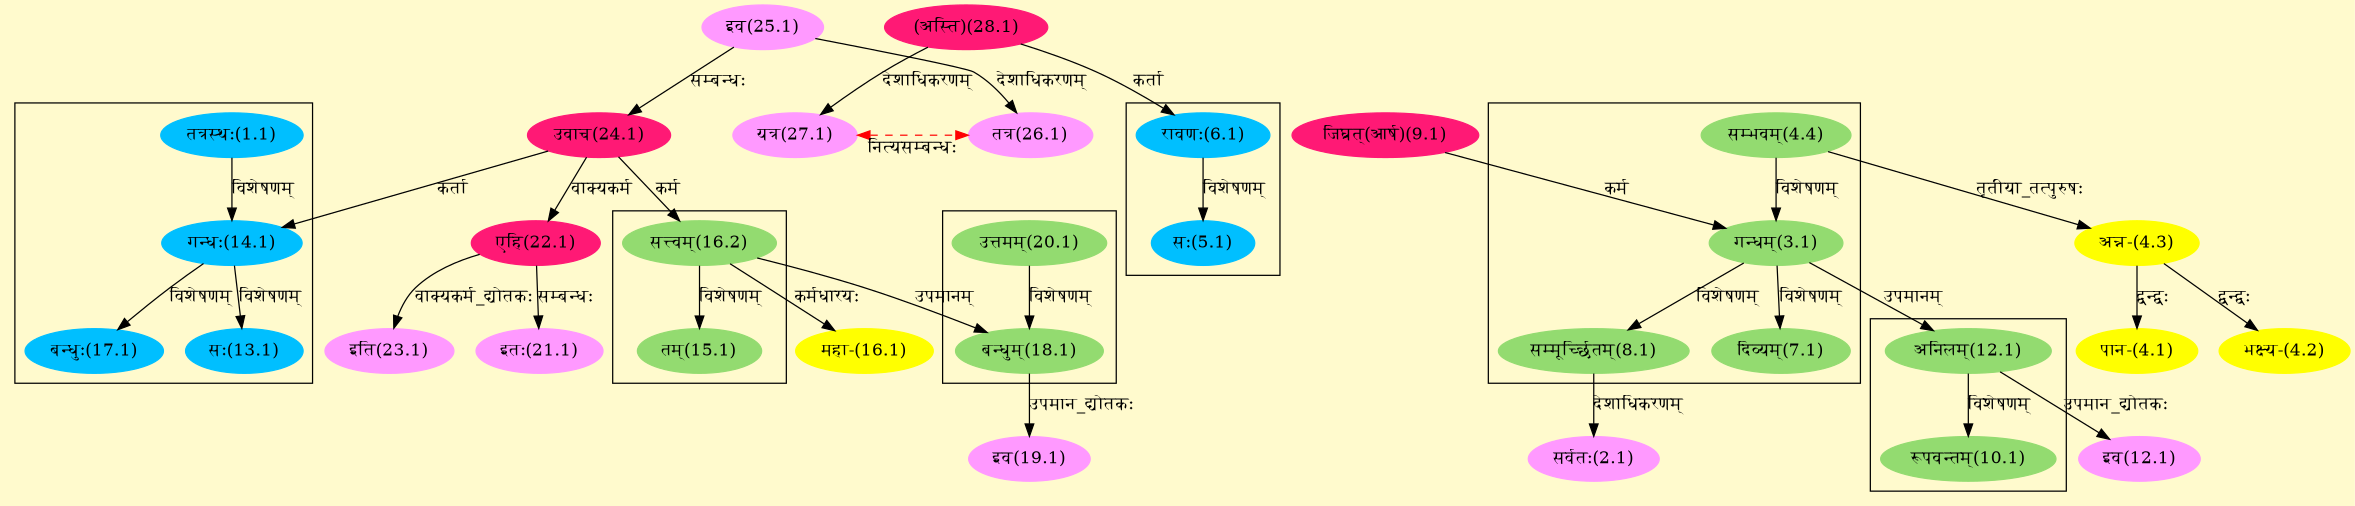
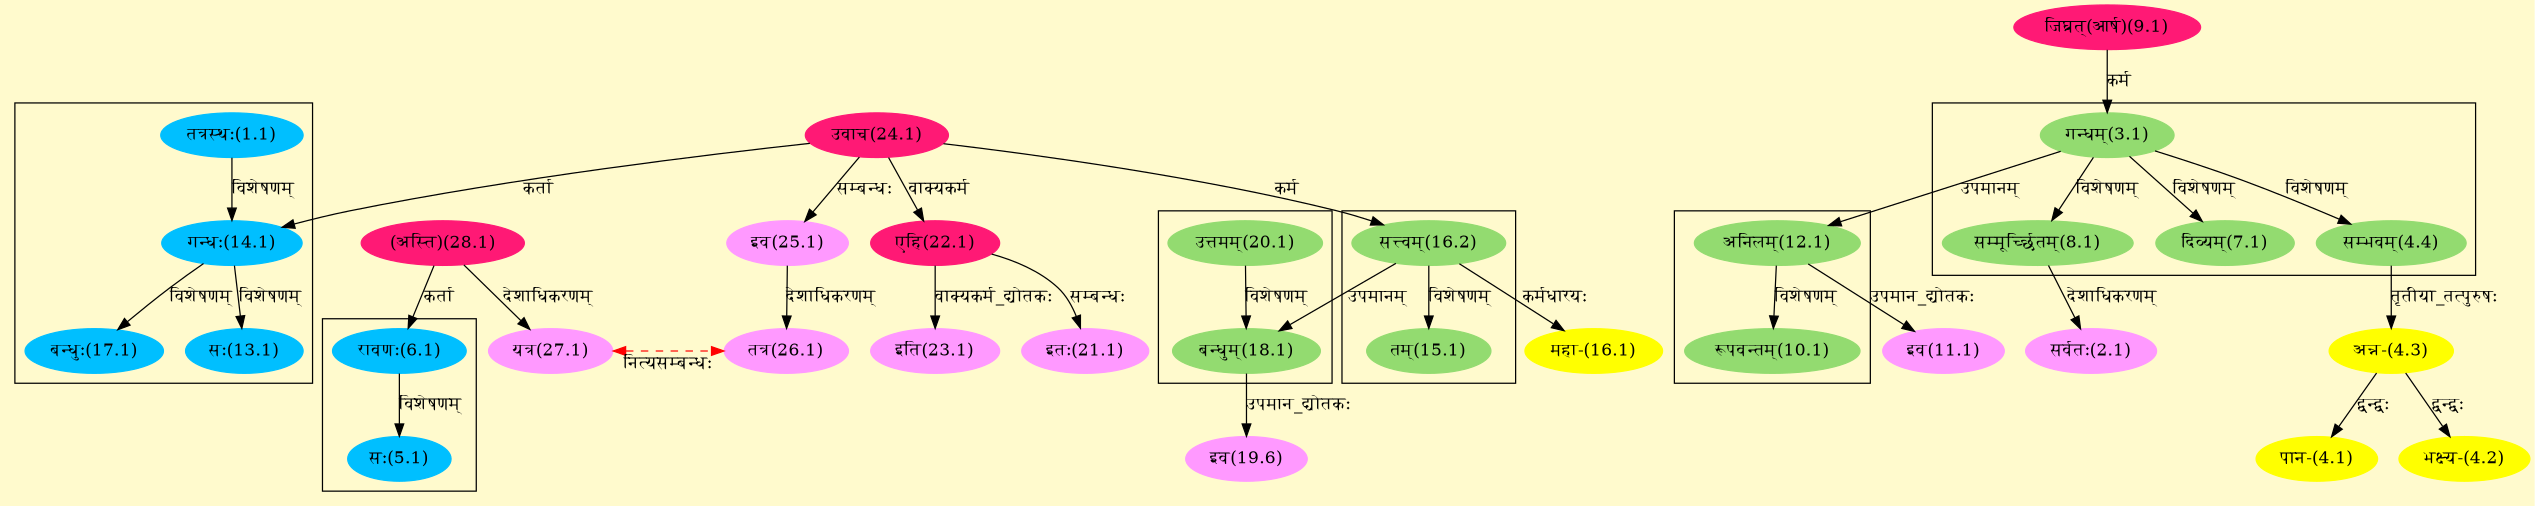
  digraph {
    bgcolor=lemonchiffon1
    compound=true
    rankdir=BT
    node [color="#93DB70" style=filled]
    edge [dir=back]
    n1 [color="#FF99FF" label="तत्र(26.1)"]
    n2 [color="#FF99FF" label="यत्र(27.1)"]
    n3 [color="#00BFFF" label="तत्रस्थः(1.1)"]
    n4 [color="#00BFFF" label="गन्धः(14.1)"]
    n5 [color="#00BFFF" label="सः(13.1)"]
    n6 [color="#00BFFF" label="बन्धुः(17.1)"]
    n7 [label="सम्भवम्(4.4)"]
    n8 [label="गन्धम्(3.1)"]
    n9 [label="दिव्यम्(7.1)"]
    n10 [label="सम्मूर्च्छितम्(8.1)"]
    n11 [color="#00BFFF" label="सः(5.1)"]
    n12 [color="#00BFFF" label="रावणः(6.1)"]
    n13 [label="रूपवन्तम्(10.1)"]
    n14 [label="अनिलम्(12.1)"]
    n15 [label="तम्(15.1)"]
    n16 [label="सत्त्वम्(16.2)"]
    n17 [label="उत्तमम्(20.1)"]
    n18 [label="बन्धुम्(18.1)"]
    n19 [color="#FF99FF" label="इव(25.1)"]
    n20 [color="#FF1975" label="(अस्ति)(28.1)"]
    n21 [color="#FF1975" label="उवाच(24.1)"]
    n22 [color="#FF1975" label="जिघ्रत्(आर्ष)(9.1)"]
    n23 [color="#FF99FF" label="सर्वतः(2.1)"]
    n24 [color="#FFFF00" label="पान-(4.1)"]
    n25 [color="#FFFF00" label="अन्न-(4.3)"]
    n26 [color="#FFFF00" label="भक्ष्य-(4.2)"]
-   n27 [color="#FF99FF" label="इव(12.1)"]
+   n27 [color="#FF99FF" label="इव(11.1)"]
    n28 [color="#FFFF00" label="महा-(16.1)"]
-   n29 [color="#FF99FF" label="इव(19.1)"]
+   n29 [color="#FF99FF" label="इव(19.6)"]
    n30 [color="#FF99FF" label="इतः(21.1)"]
    n31 [color="#FF1975" label="एहि(22.1)"]
    n32 [color="#FF99FF" label="इति(23.1)"]
    subgraph sub_1 {
      rank=same
      n1
      n2
    }
    subgraph cluster_2 {
      n3
      n4
      n5
      n6
    }
    subgraph cluster_3 {
      n7
      n8
      n9
      n10
    }
    subgraph cluster_4 {
      n11
      n12
    }
    subgraph cluster_5 {
      n13
      n14
    }
    subgraph cluster_6 {
      n15
      n16
    }
    subgraph cluster_7 {
      n17
      n18
    }
    n1 -> n19 [label="देशाधिकरणम्"]
    n2 -> n1 [color=red dir=both label="नित्यसम्बन्धः" style=dashed]
    n2 -> n20 [label="देशाधिकरणम्"]
    n4 -> n3 [label="विशेषणम्"]
    n4 -> n21 [label="कर्ता"]
    n5 -> n4 [label="विशेषणम्"]
    n6 -> n4 [label="विशेषणम्"]
-   n8 -> n7 [label="विशेषणम्"]
+   n7 -> n8 [label="विशेषणम्"]
    n8 -> n22 [label="कर्म"]
    n9 -> n8 [label="विशेषणम्"]
    n10 -> n8 [label="विशेषणम्"]
    n11 -> n12 [label="विशेषणम्"]
    n12 -> n20 [label="कर्ता"]
    n13 -> n14 [label="विशेषणम्"]
    n14 -> n8 [label="उपमानम्"]
    n15 -> n16 [label="विशेषणम्"]
    n16 -> n21 [label="कर्म"]
    n18 -> n16 [label="उपमानम्"]
    n18 -> n17 [label="विशेषणम्"]
-   n21 -> n19 [label="सम्बन्धः"]
+   n19 -> n21 [label="सम्बन्धः"]
    n23 -> n10 [label="देशाधिकरणम्"]
    n24 -> n25 [label="द्वन्द्वः"]
    n25 -> n7 [label="तृतीया_तत्पुरुषः"]
    n26 -> n25 [label="द्वन्द्वः"]
    n27 -> n14 [label="उपमान_द्योतकः"]
    n28 -> n16 [label="कर्मधारयः"]
    n29 -> n18 [label="उपमान_द्योतकः"]
    n30 -> n31 [label="सम्बन्धः"]
    n31 -> n21 [label="वाक्यकर्म"]
    n32 -> n31 [label="वाक्यकर्म_द्योतकः"]
  }
